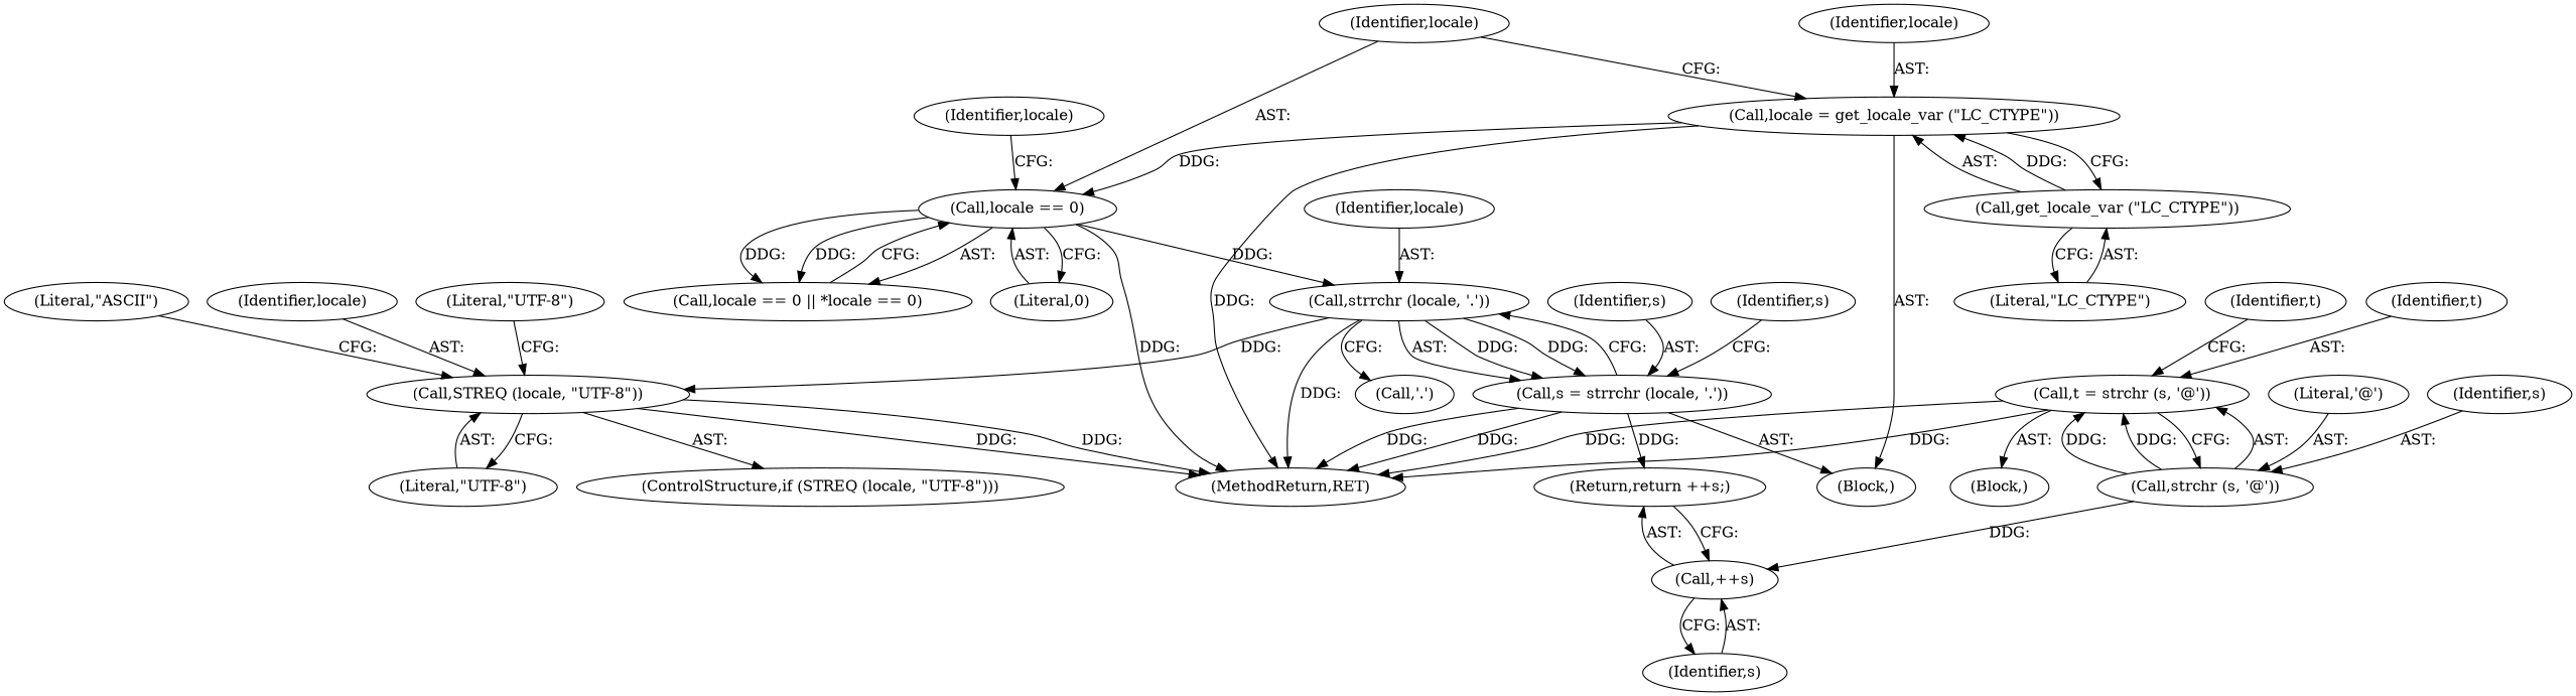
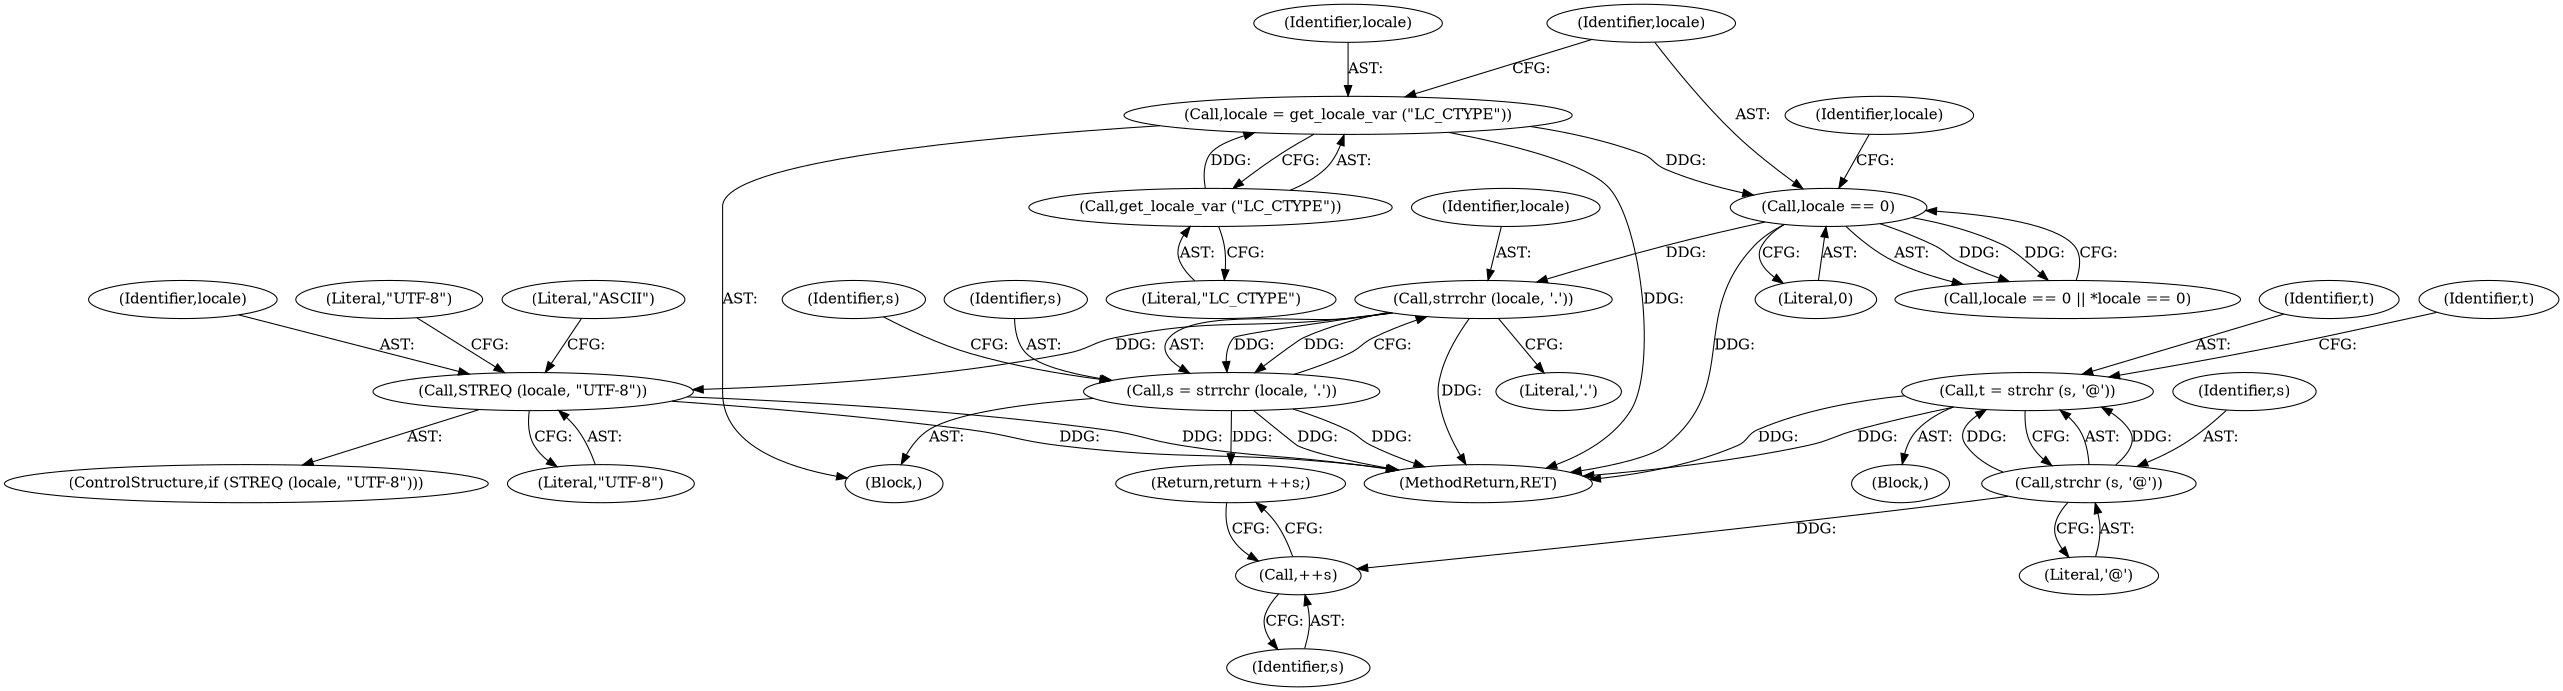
  digraph {
    n1 [label="(Call,strrchr (locale, '.'))"]
    n2 [label="(Call,s = strrchr (locale, '.'))"]
    n3 [label="(Call,STREQ (locale, \"UTF-8\"))"]
-   n4 [label="(Call,'.')"]
+   n4 [label="(Literal,'.')"]
    n5 [label="(MethodReturn,RET)"]
    n6 [label="(Block,)"]
    n7 [label="(Return,return ++s;)"]
    n8 [label="(ControlStructure,if (STREQ (locale, \"UTF-8\")))"]
    n9 [label="(Literal,\"UTF-8\")"]
    n10 [label="(Call,locale == 0)"]
    n11 [label="(Call,locale == 0 || *locale == 0)"]
    n12 [label="(Literal,0)"]
    n13 [label="(Call,locale = get_locale_var (\"LC_CTYPE\"))"]
    n14 [label="(Call,get_locale_var (\"LC_CTYPE\"))"]
    n15 [label="(Literal,\"LC_CTYPE\")"]
    n16 [label="(Call,strchr (s, '@'))"]
    n17 [label="(Call,t = strchr (s, '@'))"]
    n18 [label="(Call,++s)"]
    n19 [label="(Literal,'@')"]
    n20 [label="(Block,)"]
    n21 [label="(Identifier,s)"]
    n22 [label="(Identifier,t)"]
    n23 [label="(Literal,\"UTF-8\")"]
    n24 [label="(Identifier,locale)"]
    n25 [label="(Identifier,s)"]
    n26 [label="(Identifier,s)"]
    n27 [label="(Identifier,locale)"]
    n28 [label="(Identifier,t)"]
    n29 [label="(Identifier,locale)"]
    n30 [label="(Identifier,locale)"]
    n31 [label="(Literal,\"ASCII\")"]
    n32 [label="(Identifier,s)"]
    n33 [label="(Identifier,locale)"]
    n1 -> n2 [label="AST: "]
    n1 -> n2 [label="DDG: "]
    n1 -> n2 [label="DDG: "]
    n1 -> n3 [label="DDG: "]
    n1 -> n4 [label="CFG: "]
    n1 -> n5 [label="DDG: "]
    n2 -> n1 [label="CFG: "]
    n2 -> n5 [label="DDG: "]
    n2 -> n5 [label="DDG: "]
    n2 -> n6 [label="AST: "]
    n2 -> n7 [label="DDG: "]
    n3 -> n5 [label="DDG: "]
    n3 -> n5 [label="DDG: "]
    n3 -> n8 [label="AST: "]
    n3 -> n9 [label="CFG: "]
    n7 -> n18 [label="CFG: "]
    n9 -> n3 [label="AST: "]
    n10 -> n1 [label="DDG: "]
    n10 -> n5 [label="DDG: "]
    n10 -> n11 [label="AST: "]
    n10 -> n11 [label="DDG: "]
    n10 -> n11 [label="DDG: "]
    n10 -> n12 [label="CFG: "]
    n11 -> n10 [label="CFG: "]
    n12 -> n10 [label="AST: "]
    n13 -> n5 [label="DDG: "]
    n13 -> n6 [label="AST: "]
    n13 -> n10 [label="DDG: "]
    n13 -> n14 [label="CFG: "]
    n14 -> n13 [label="AST: "]
    n14 -> n13 [label="DDG: "]
    n14 -> n15 [label="CFG: "]
    n15 -> n14 [label="AST: "]
    n16 -> n17 [label="AST: "]
    n16 -> n17 [label="DDG: "]
    n16 -> n17 [label="DDG: "]
    n16 -> n18 [label="DDG: "]
+   n16 -> n19 [label="CFG: "]
    n17 -> n5 [label="DDG: "]
    n17 -> n5 [label="DDG: "]
    n17 -> n16 [label="CFG: "]
    n17 -> n20 [label="AST: "]
-   n18 -> n7 [label="AST: "]
+   n18 -> n7 [label="CFG: "]
    n18 -> n21 [label="CFG: "]
    n19 -> n16 [label="AST: "]
    n21 -> n18 [label="AST: "]
    n22 -> n17 [label="AST: "]
    n23 -> n3 [label="CFG: "]
    n24 -> n10 [label="AST: "]
    n24 -> n13 [label="CFG: "]
    n25 -> n16 [label="AST: "]
    n26 -> n2 [label="AST: "]
    n27 -> n10 [label="CFG: "]
    n28 -> n17 [label="CFG: "]
    n29 -> n1 [label="AST: "]
    n30 -> n13 [label="AST: "]
    n31 -> n3 [label="CFG: "]
    n32 -> n2 [label="CFG: "]
    n33 -> n3 [label="AST: "]
  }
